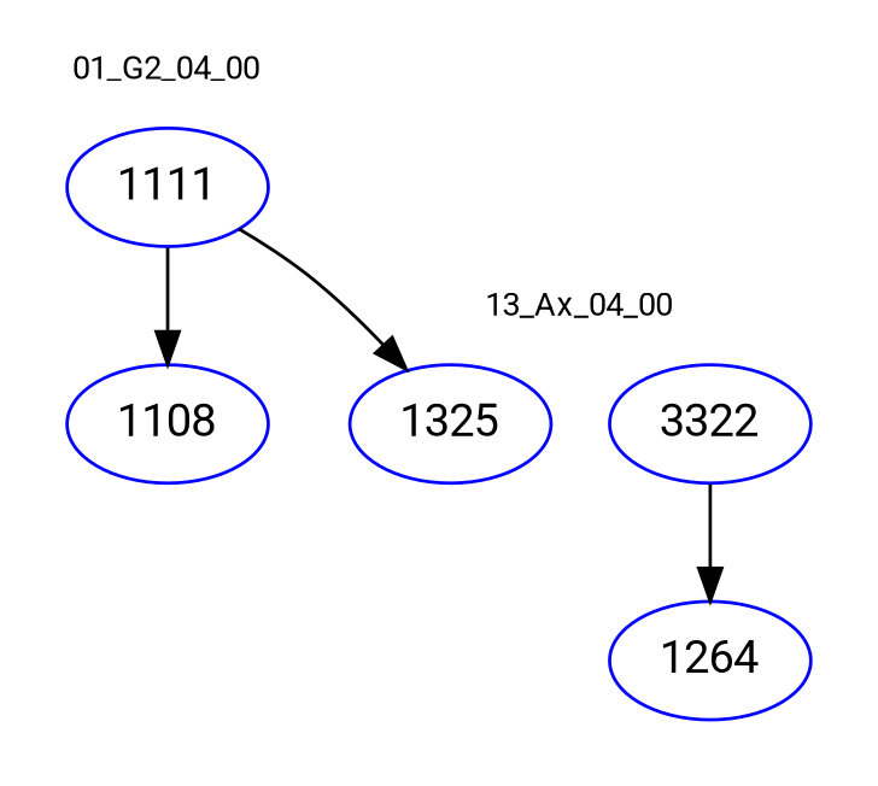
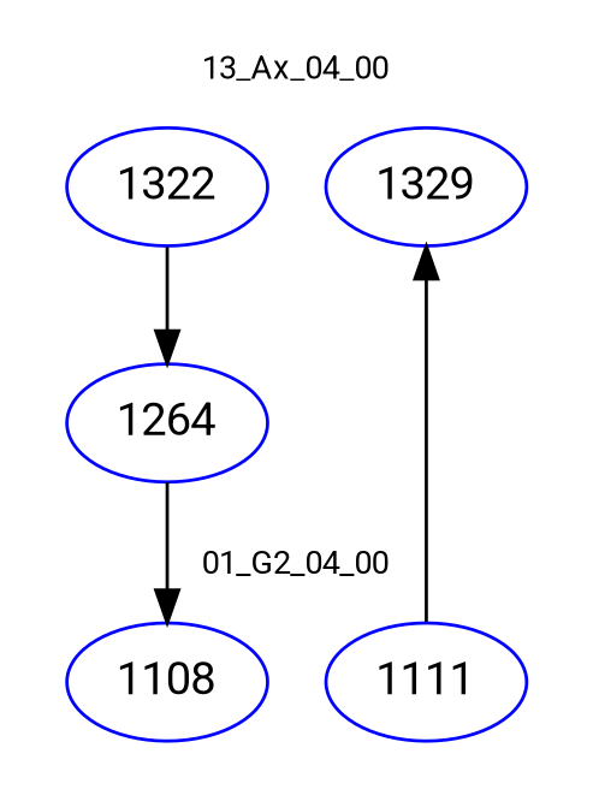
  digraph {
    fontname=Roboto
    node [color=blue fontname=Roboto]
    edge [color=black fontname=Roboto]
-   n1 [label=3322]
+   n1 [label=1322]
    n2 [label=1264]
-   n3 [label=1325]
+   n3 [label=1329]
    n4 [label=1111]
    n5 [label=1108]
    subgraph cluster_1 {
      color=white
      fontsize=10
      label="13_Ax_04_00"
      n1
      n2
      n3
    }
    subgraph cluster_2 {
      color=white
      fontsize=10
      label="01_G2_04_00"
      n4
      n5
    }
    n1 -> n2
    n4 -> n3
-   n4 -> n5
+   n2 -> n5
  }
